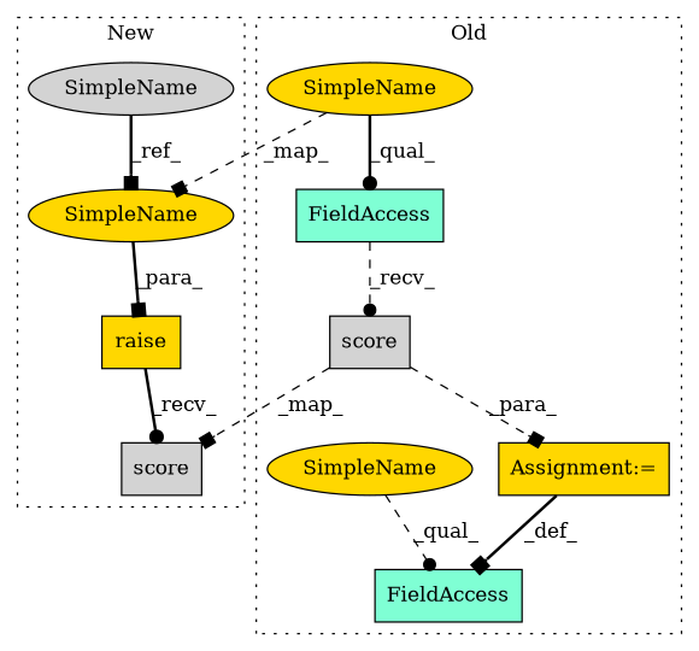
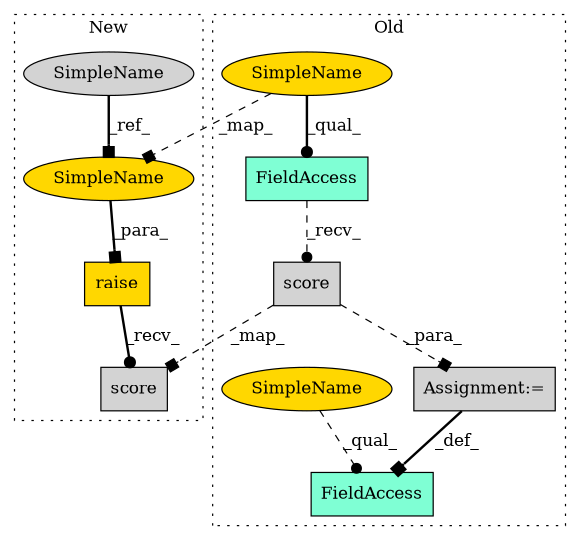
  digraph {
    node [a=42 l=4 s=1936 shape=box style=filled fillcolor=lightgrey]
    edge [style=dashed arrowhead=box]
    n1 [a=32 l="6,1" label=score s="1963,1972"]
-   n2 [a=7 l=1 label="Assignment:=" s=1947 fillcolor=gold]
+   n2 [a=7 l=1 label="Assignment:=" s=1947]
    n3 [a=22 l=11 label=FieldAccess fillcolor=aquamarine]
    n4 [a=22 l=14 label=FieldAccess s=1948 fillcolor=aquamarine]
    n5 [label=SimpleName s=1948 shape=ellipse fillcolor=gold]
    n6 [label=SimpleName shape=ellipse fillcolor=gold]
    n7 [a=32 l="6,1" label=score s="1621,1630"]
    n8 [a=32 l="6,1" label=raise s="1588,1619" fillcolor=gold]
    n9 [label=SimpleName s=1500 shape=ellipse]
    n10 [label=SimpleName s=1615 shape=ellipse fillcolor=gold]
    subgraph cluster_1 {
      label=Old
      style=dotted
      n1
      n2
      n3
      n4
      n5
      n6
    }
    subgraph cluster_2 {
      label=New
      style=dotted
      n7
      n8
      n9
      n10
    }
    n1 -> n2 [label=_para_]
    n1 -> n7 [label=_map_]
    n2 -> n3 [label=_def_ style=bold]
    n4 -> n1 [label=_recv_ arrowhead=dot]
    n5 -> n4 [label=_qual_ style=bold arrowhead=dot]
    n5 -> n10 [label=_map_]
    n6 -> n3 [label=_qual_ arrowhead=dot]
    n8 -> n7 [label=_recv_ style=bold arrowhead=dot]
    n9 -> n10 [label=_ref_ style=bold]
    n10 -> n8 [label=_para_ style=bold]
  }
